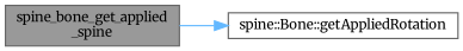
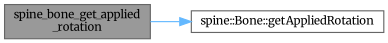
  digraph {
    rankdir=LR
    fontname=Merriweather
    node [fontname=Merriweather fontsize=10 shape=box style=filled]
-   n1 [color=gray40 fillcolor=grey60 fontcolor=black height=0.2 label="spine_bone_get_applied\l_spine" width=0.4]
+   n1 [color=gray40 fillcolor=grey60 fontcolor=black height=0.2 label="spine_bone_get_applied\l_rotation" width=0.4]
    n2 [color=grey40 fillcolor=white height=0.2 label="spine::Bone::getAppliedRotation" width=0.4]
    n1 -> n2 [color=steelblue1 fontname=Merriweather fontsize=10 labelfontname=Helvetica labelfontsize=10 style=solid]
  }
